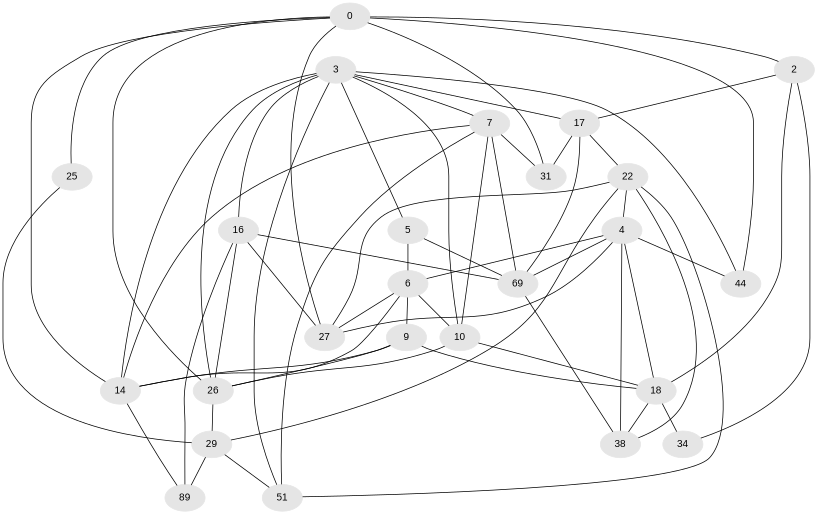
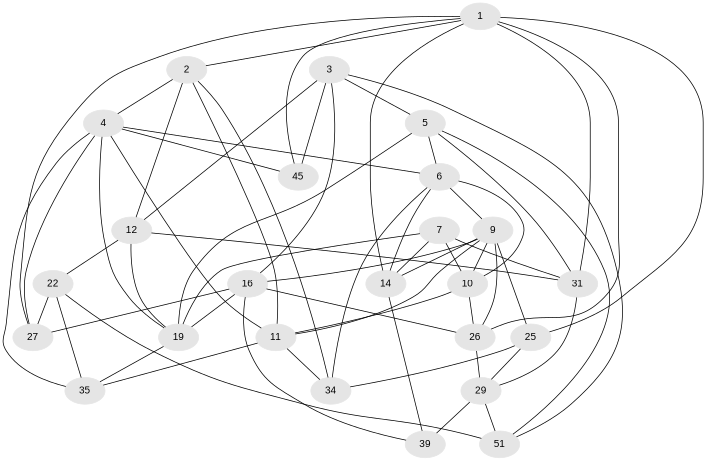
  graph {
    fontname="Liberation Sans"
    node [color=gray90 fontname="Liberation Sans" style=filled]
    edge [fontname="Liberation Sans"]
-   1 [super="+24+26" label=0]
+   1 [super="+24+26"]
    2 [super="+18"]
    14 [super="+40"]
    n4 [label=26 super="+45+36"]
    25
    27
    31 [super="+50"]
-   44
+   44 [label=45]
    4 [super="+41+8"]
-   11 [super="+28" label=18]
-   17 [super="+37"]
+   11 [super="+28"]
+   17 [super="+37" label=12]
    34
-   39 [label=89]
+   39
    29 [super="+48"]
    6 [super="+35"]
-   19 [super="+43" label=69]
-   38
+   19 [super="+43"]
+   38 [label=35]
    22
    3 [super="+12+53+46+52"]
    5 [super="+42"]
    7 [super="+20"]
    10 [super="+30"]
    16 [super="+23"]
    51
    9 [super="+13"]
    1 -- 2
    1 -- 14
    1 -- n4
    1 -- 25
    1 -- 27
    1 -- 31 [weight=2]
    1 -- 44
-   22 -- 4 [weight=2]
+   2 -- 4 [weight=2]
    2 -- 11
    2 -- 17
    2 -- 34
    14 -- 39
    n4 -- 29
+   25 -- 34
    25 -- 29
    4 -- 27
    4 -- 44
    4 -- 11
    4 -- 6
    4 -- 19
    4 -- 38
    11 -- 34
    11 -- 38
    17 -- 31 [weight=2]
    17 -- 19
    17 -- 22
    29 -- 39 [weight=2]
    29 -- 51
    6 -- 14
-   6 -- 27
+   6 -- 34
    6 -- 10
    6 -- 9
    19 -- 38
    22 -- 27
-   22 -- 29
+   31 -- 29
    22 -- 38
    22 -- 51
-   3 -- 14
-   3 -- n4 [weight=2]
    3 -- 44
    3 -- 17
    3 -- 5 [weight=2]
-   3 -- 7
-   3 -- 10 [weight=2]
+   9 -- 10 [weight=2]
    3 -- 16
    3 -- 51
+   5 -- 31
    5 -- 6
    5 -- 19
-   7 -- 51
+   5 -- 51
    7 -- 14
    7 -- 31
    7 -- 19 [weight=2]
    7 -- 10
    10 -- n4 [weight=2]
    10 -- 11
    16 -- n4
    16 -- 27
    16 -- 39
    16 -- 19
    9 -- 14
    9 -- n4
+   9 -- 25
    9 -- 11
+   9 -- 16
  }
